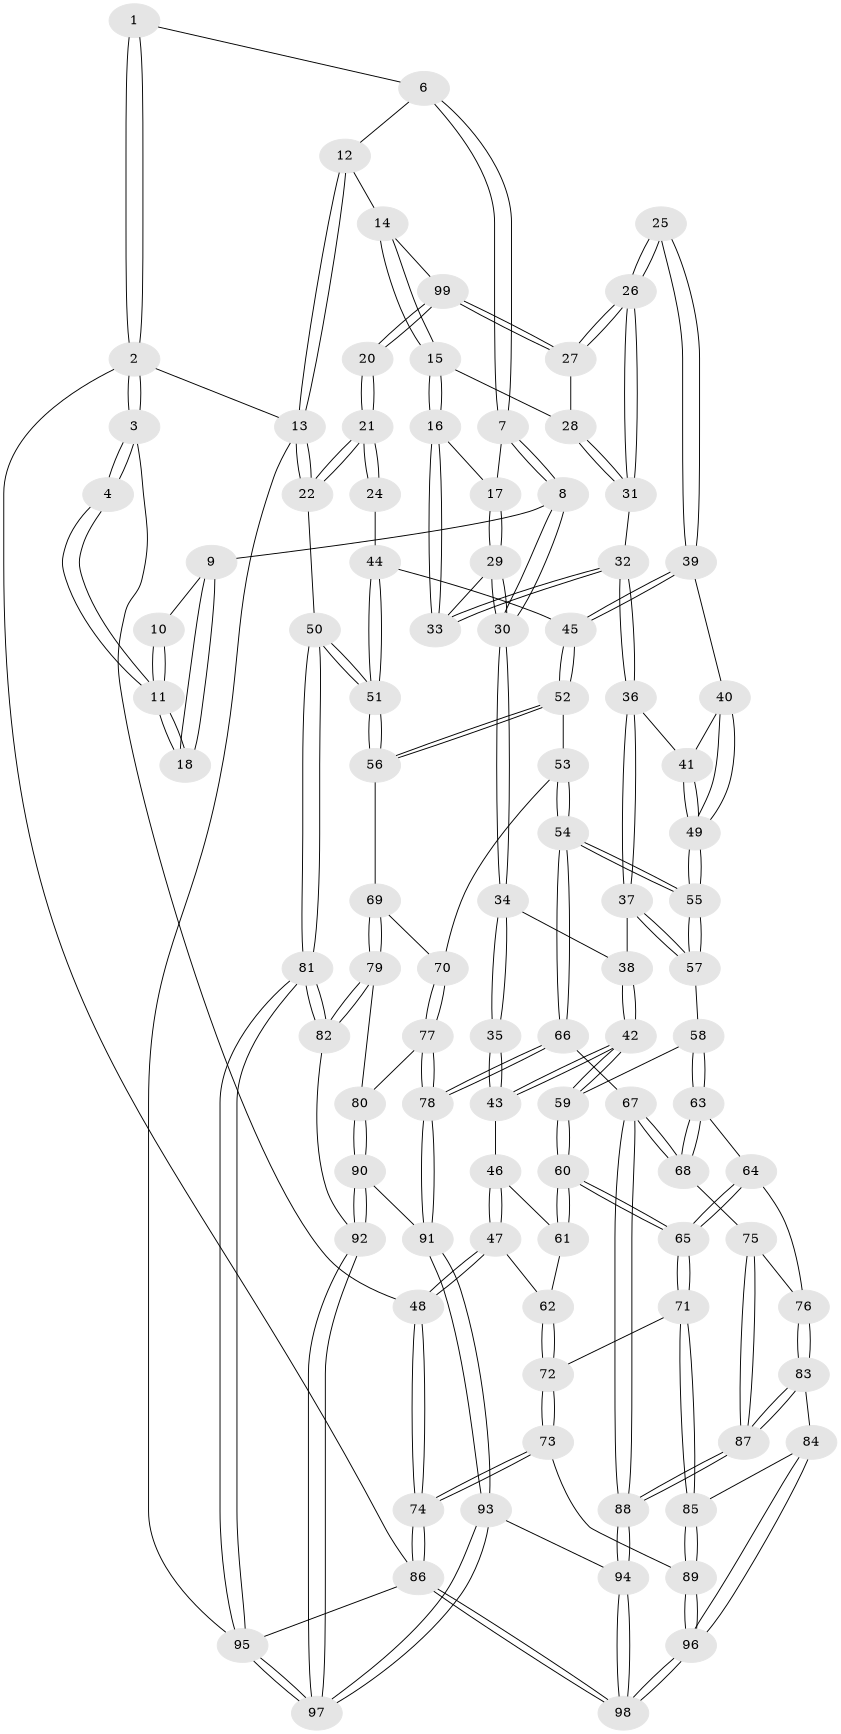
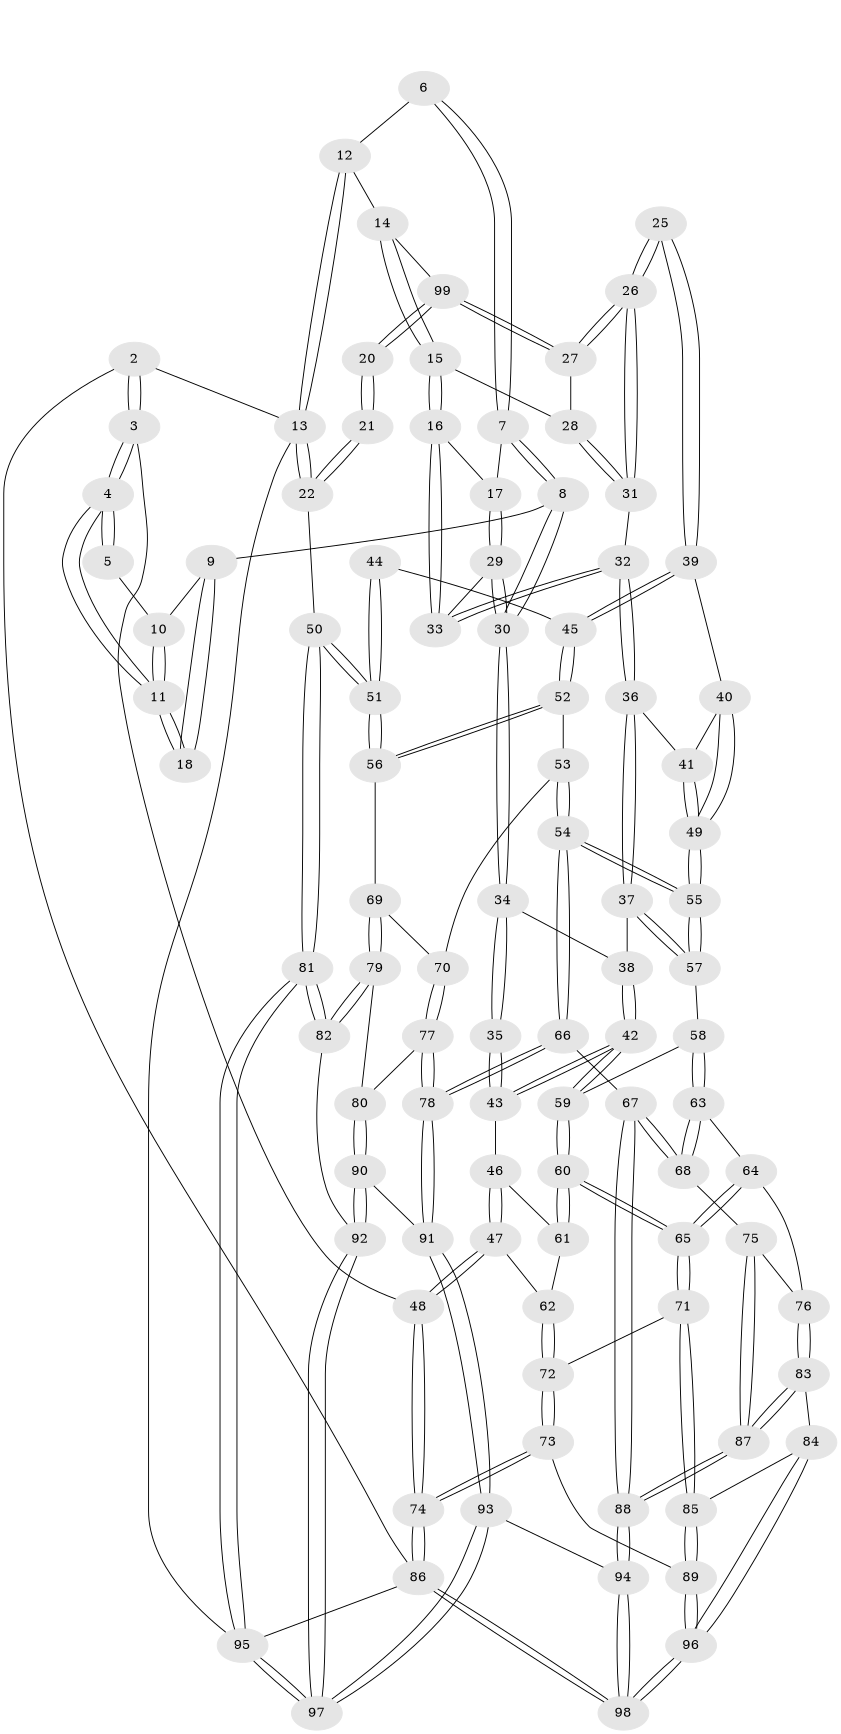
  graph {
    node [color=gray90 style=filled]
-   1
    2
    6
    3
    13
    86
    7
    12
    4
    48
    22
    95
    98
+   5
    11
    74
    10
    18
    8
    17
    14
    9
    30
    29
    34
    15
    n27 [label=99]
    50
    97
    16
    28
    20
    27
    33
    31
    35
    43
    21
-   24
    44
    51
    81
    25
    26
    39
    45
    40
    32
    38
    36
    37
    41
    42
    46
    57
    49
    58
    59
    52
    55
    60
    47
    61
    56
    53
    62
    72
    82
    69
    54
    70
    66
    77
    67
    78
    79
    63
    64
    68
    65
    71
    73
    76
    75
    83
    85
    88
    91
    94
    87
    80
    89
    96
    84
    90
    93
    92
-   1 -- 2
-   1 -- 2
-   1 -- 6
    2 -- 3
    2 -- 3
    2 -- 13
    2 -- 86
    6 -- 7
    6 -- 7
    6 -- 12
    3 -- 4
    3 -- 4
    3 -- 48
    13 -- 22
    13 -- 22
    13 -- 95
    86 -- 95
    86 -- 98
    86 -- 98
    7 -- 8
    7 -- 8
    7 -- 17
    12 -- 13
    12 -- 13
    12 -- 14
+   4 -- 5
+   4 -- 5
    4 -- 11
    4 -- 11
    48 -- 74
    48 -- 74
    22 -- 50
    95 -- 97
    95 -- 97
+   5 -- 10
    11 -- 18
    11 -- 18
    74 -- 86
    74 -- 86
    10 -- 11
    10 -- 11
    8 -- 9
    8 -- 30
    8 -- 30
    17 -- 29
    17 -- 29
    14 -- 15
    14 -- 15
    14 -- n27
    9 -- 10
    9 -- 18
    9 -- 18
    30 -- 34
    30 -- 34
    29 -- 30
    29 -- 30
    29 -- 33
    34 -- 35
    34 -- 35
    34 -- 38
    15 -- 16
    15 -- 16
    15 -- 28
    n27 -- 20
    n27 -- 20
    n27 -- 27
    n27 -- 27
    50 -- 51
    50 -- 51
    50 -- 81
    50 -- 81
    16 -- 17
    16 -- 33
    16 -- 33
    28 -- 31
    28 -- 31
    20 -- 21
    20 -- 21
    27 -- 28
    31 -- 32
    35 -- 43
    35 -- 43
    43 -- 46
    21 -- 22
    21 -- 22
-   21 -- 24
-   21 -- 24
-   24 -- 44
    44 -- 51
    44 -- 51
    44 -- 45
    51 -- 56
    51 -- 56
    81 -- 95
    81 -- 95
    81 -- 82
    81 -- 82
    25 -- 26
    25 -- 26
    25 -- 39
    25 -- 39
    26 -- 27
    26 -- 27
    26 -- 31
    26 -- 31
    39 -- 45
    39 -- 45
    39 -- 40
    45 -- 52
    45 -- 52
    40 -- 41
    40 -- 49
    40 -- 49
    32 -- 33
    32 -- 33
    32 -- 36
    32 -- 36
    38 -- 42
    38 -- 42
    36 -- 37
    36 -- 37
    36 -- 41
    37 -- 38
    37 -- 57
    37 -- 57
    41 -- 49
    41 -- 49
    42 -- 43
    42 -- 43
    42 -- 59
    42 -- 59
    46 -- 47
    46 -- 47
    46 -- 61
    57 -- 58
    49 -- 55
    49 -- 55
    58 -- 59
    58 -- 63
    58 -- 63
    59 -- 60
    59 -- 60
    52 -- 56
    52 -- 56
    52 -- 53
    55 -- 57
    55 -- 57
    60 -- 61
    60 -- 61
    60 -- 65
    60 -- 65
    47 -- 48
    47 -- 48
    47 -- 62
    61 -- 62
    56 -- 69
    53 -- 54
    53 -- 54
    53 -- 70
    62 -- 72
    62 -- 72
    72 -- 73
    72 -- 73
    82 -- 92
    69 -- 70
    69 -- 79
    69 -- 79
    54 -- 55
    54 -- 55
    54 -- 66
    54 -- 66
    70 -- 77
    70 -- 77
    66 -- 67
    66 -- 78
    66 -- 78
    77 -- 78
    77 -- 78
    77 -- 80
    67 -- 68
    67 -- 68
    67 -- 88
    67 -- 88
    78 -- 91
    78 -- 91
    79 -- 82
    79 -- 82
    79 -- 80
    63 -- 64
    63 -- 68
    63 -- 68
    64 -- 65
    64 -- 65
    64 -- 76
    68 -- 75
    65 -- 71
    65 -- 71
    71 -- 72
    71 -- 85
    71 -- 85
    73 -- 74
    73 -- 74
    73 -- 89
    76 -- 83
    76 -- 83
    75 -- 76
    75 -- 87
    75 -- 87
    83 -- 87
    83 -- 87
    83 -- 84
    85 -- 89
    85 -- 89
    88 -- 94
    88 -- 94
    91 -- 93
    91 -- 93
    94 -- 98
    94 -- 98
    87 -- 88
    87 -- 88
    80 -- 90
    80 -- 90
    89 -- 96
    89 -- 96
    96 -- 98
    96 -- 98
    84 -- 85
    84 -- 96
    84 -- 96
    90 -- 91
    90 -- 92
    90 -- 92
    93 -- 97
    93 -- 97
    93 -- 94
    92 -- 97
    92 -- 97
  }
